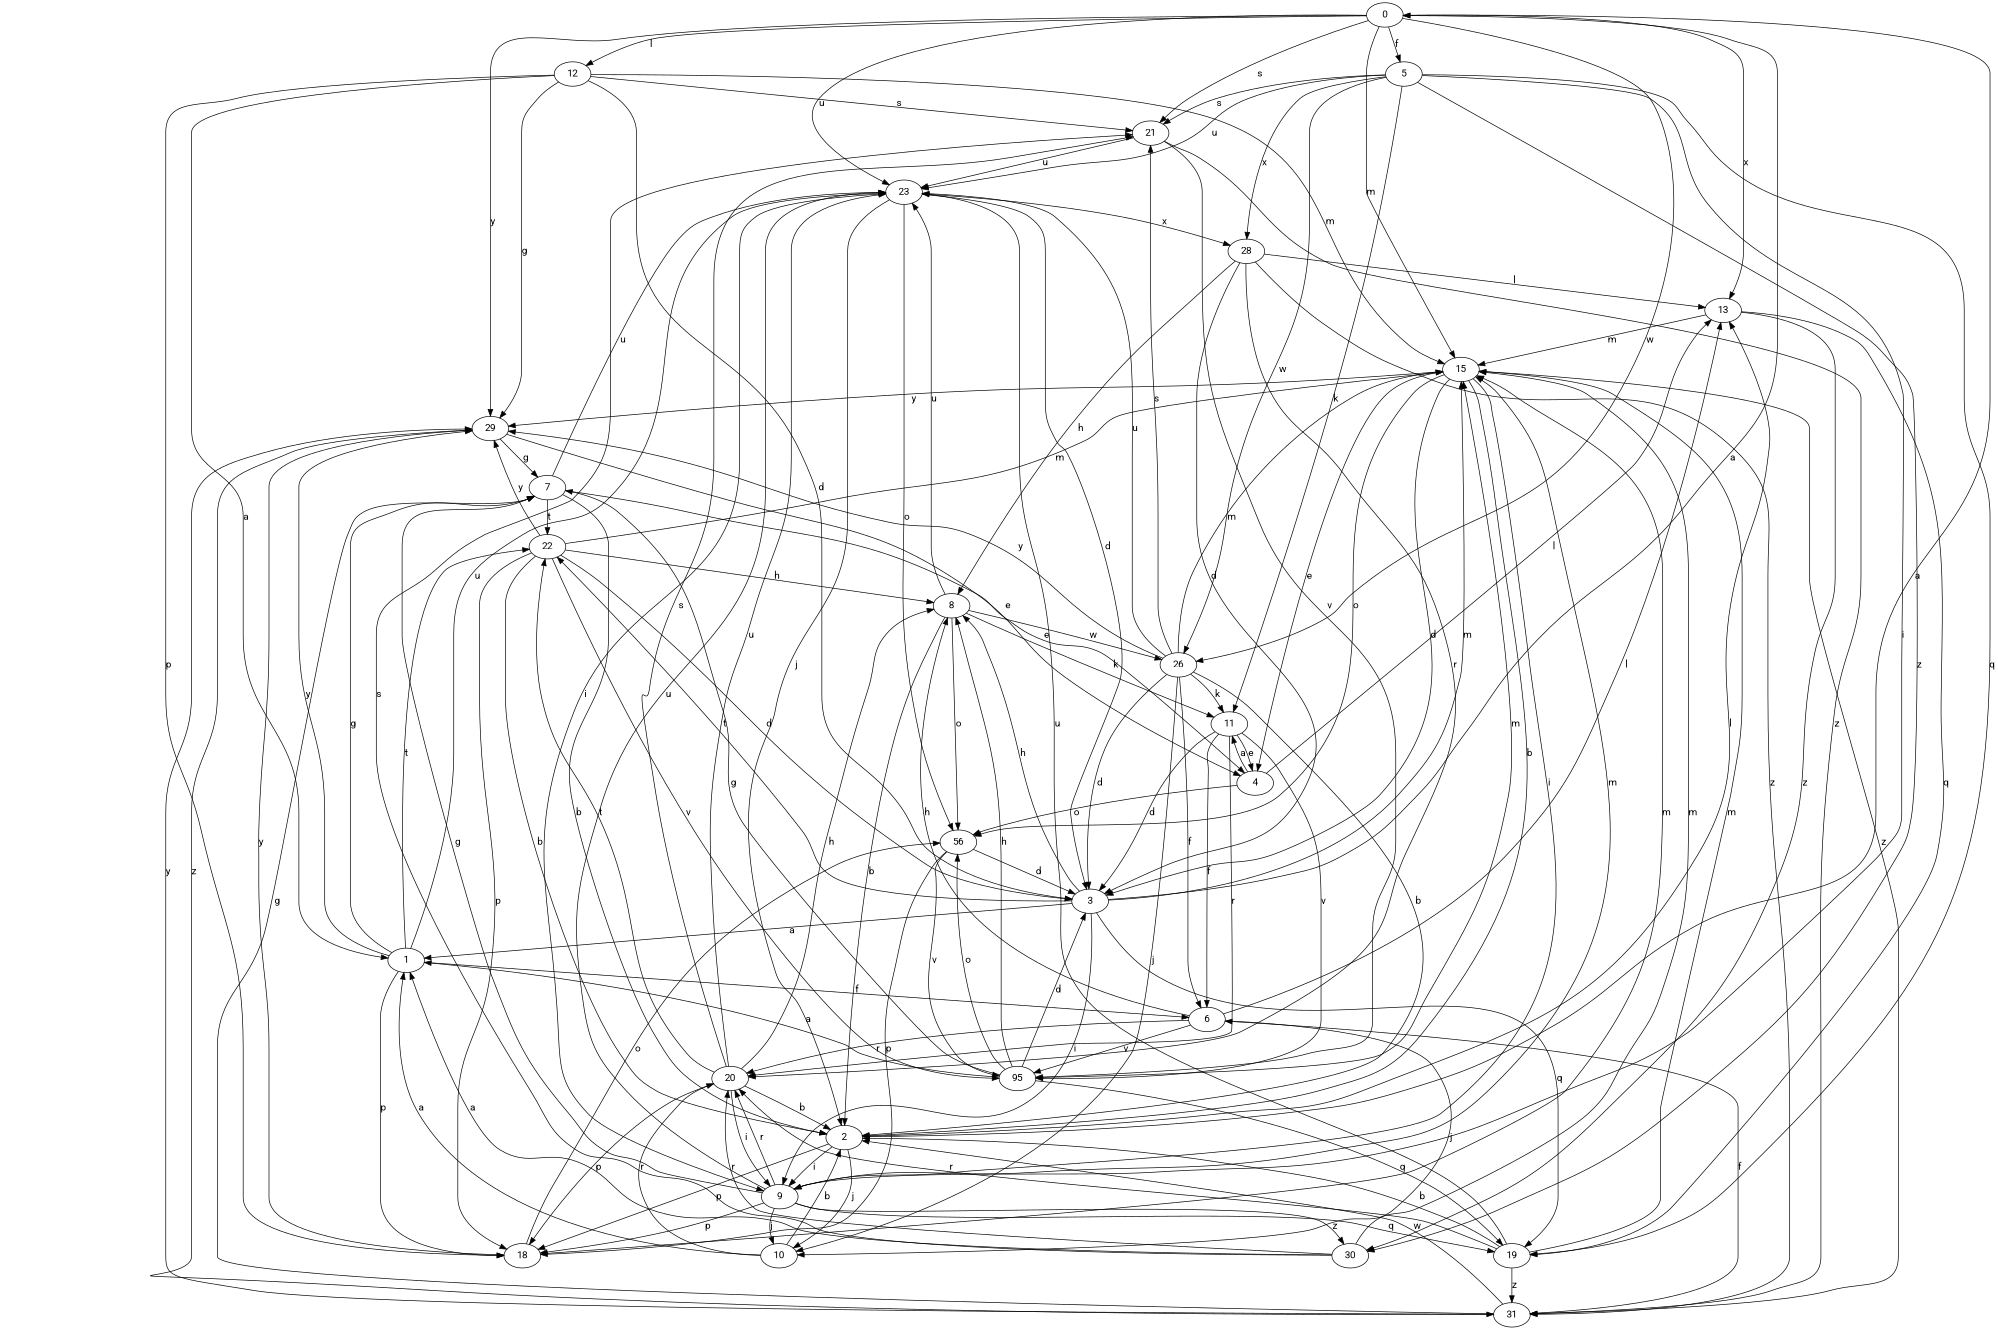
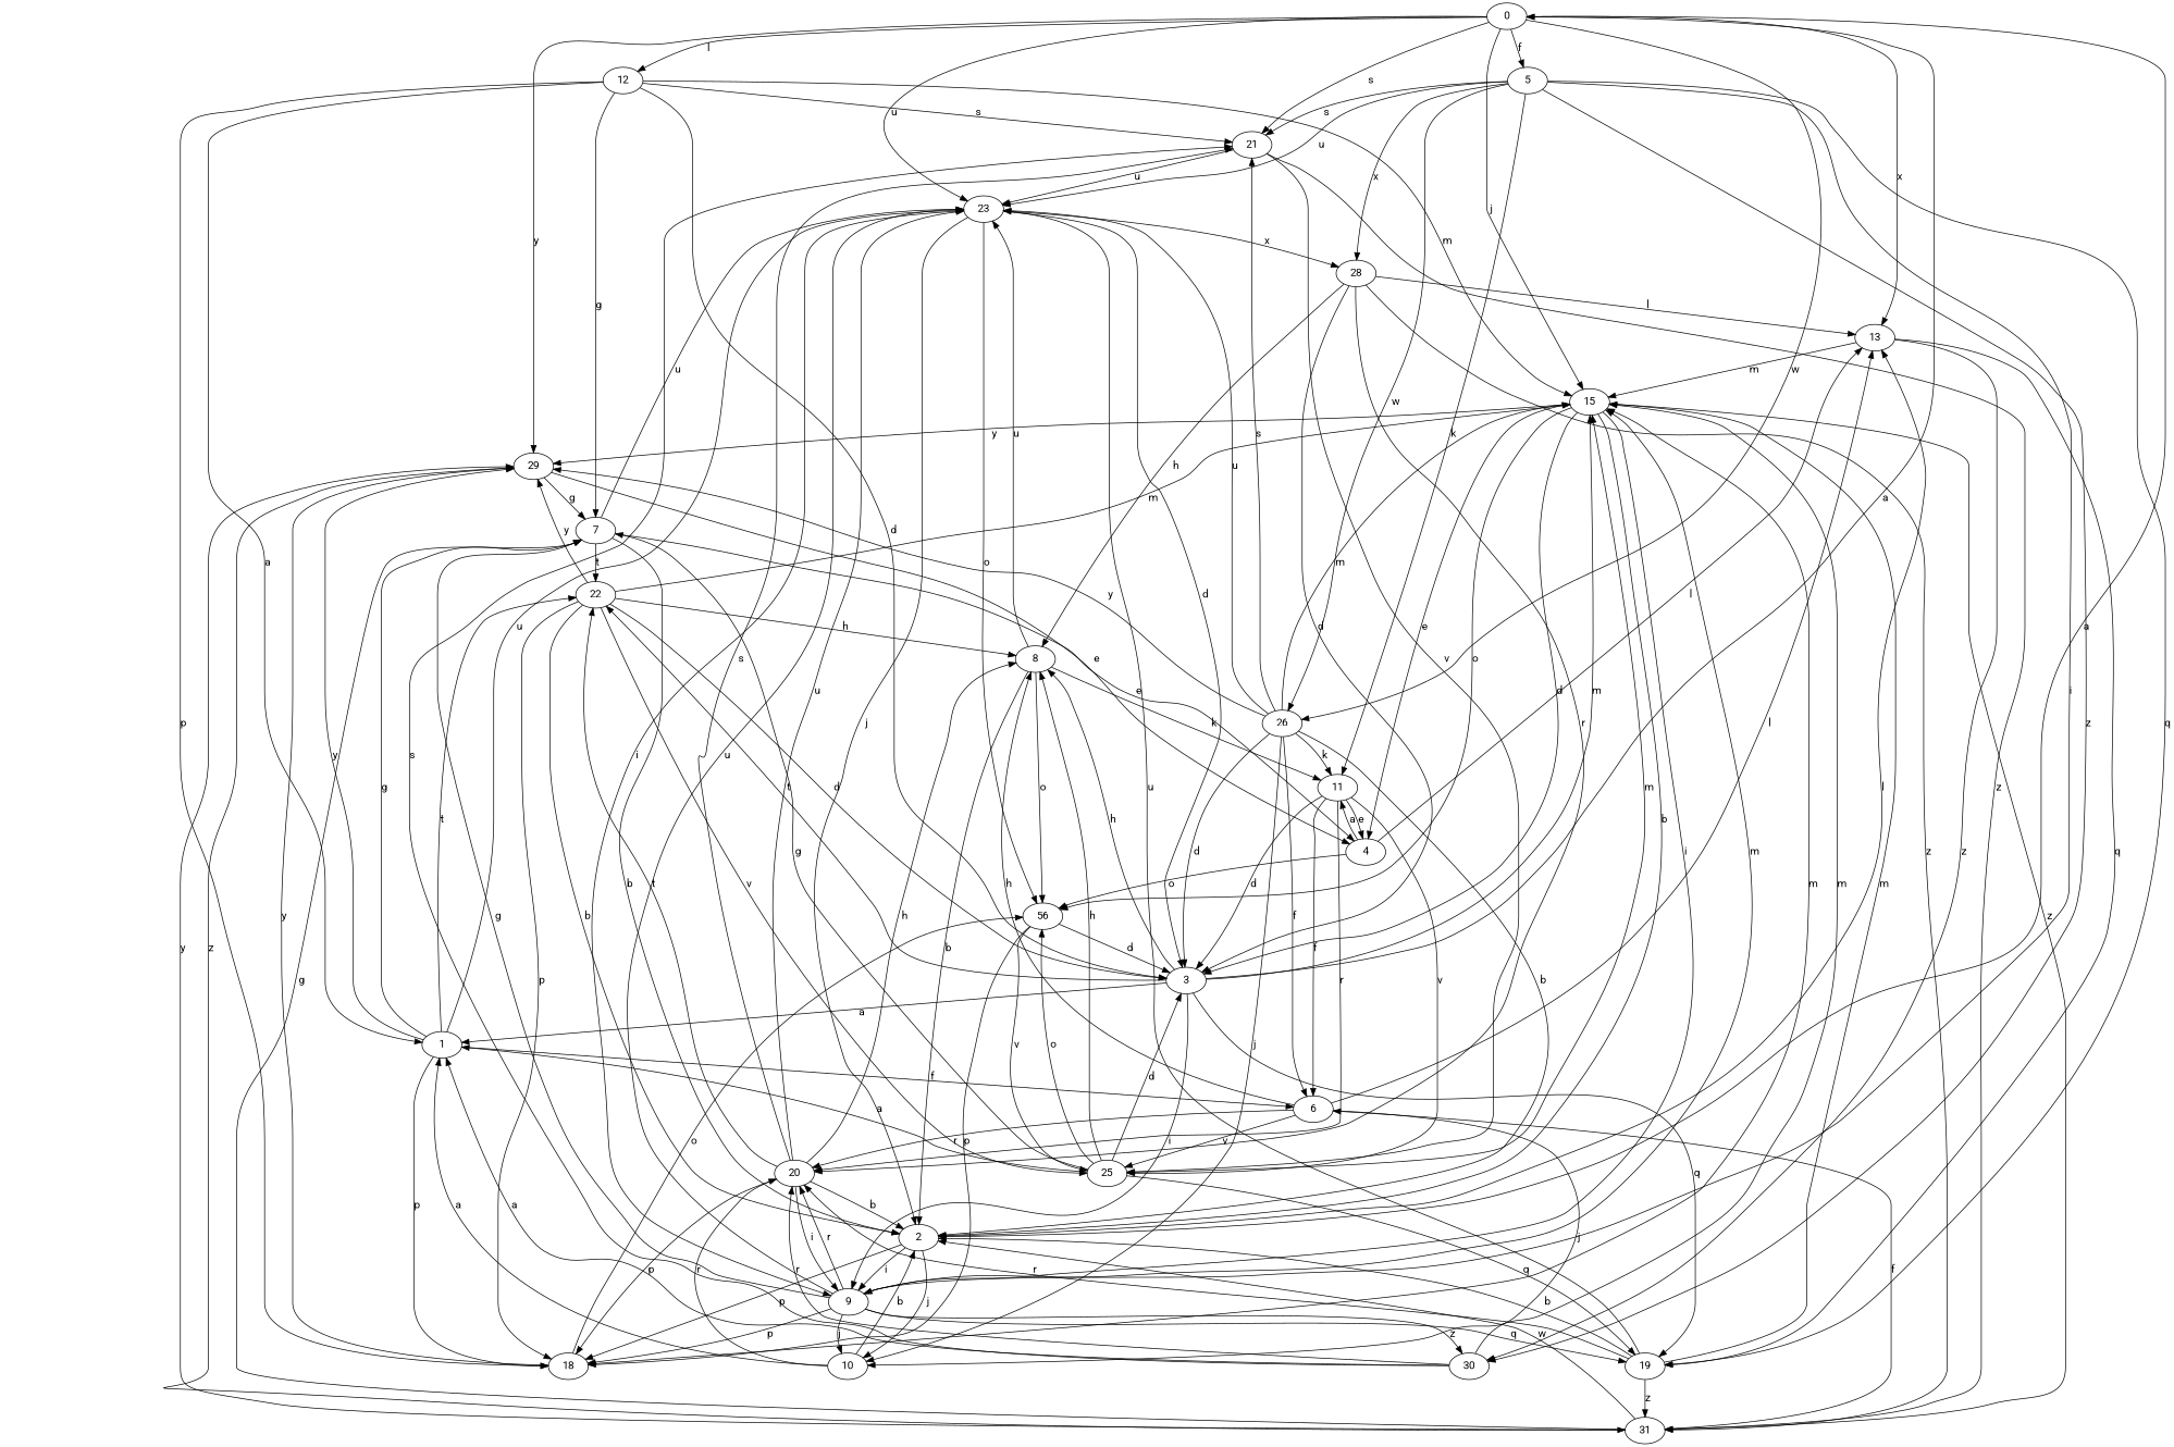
  strict digraph {
    fontname=Roboto
    node [fontname=Roboto]
    edge [fontname=Roboto]
    0
    5
    12
    15
    21
    23
    26
    29
    13
    28
    9
    19
    11
    30
    1
    7
    18
    3
    2
    4
    n21 [label=56]
    31
-   25 [label=95]
+   25
    6
    10
    8
    20
    22
    0 -> 5 [label=f]
    0 -> 12 [label=l]
-   0 -> 15 [label=m]
+   0 -> 15 [label=j]
    0 -> 21 [label=s]
    0 -> 23 [label=u]
    0 -> 26 [label=w]
    0 -> 29 [label=y]
    0 -> 13 [label=x]
    5 -> 21 [label=s]
    5 -> 23 [label=u]
    5 -> 26 [label=w]
    5 -> 28 [label=x]
    5 -> 9 [label=i]
    5 -> 19 [label=q]
    5 -> 11 [label=k]
    5 -> 30 [label=z]
    12 -> 15 [label=m]
    12 -> 21 [label=s]
    12 -> 1 [label=a]
-   12 -> 29 [label=g]
+   12 -> 7 [label=g]
    12 -> 18 [label=p]
    12 -> 3 [label=d]
    15 -> 29 [label=y]
    15 -> 9 [label=i]
    15 -> 3 [label=d]
    15 -> 2 [label=b]
    15 -> 4 [label=e]
    15 -> n21 [label=o]
    15 -> 31 [label=z]
    21 -> 23 [label=u]
    21 -> 31 [label=z]
    21 -> 25 [label=v]
    23 -> 28 [label=x]
    23 -> 9 [label=i]
    23 -> 3 [label=d]
    23 -> 2 [label=j]
    23 -> n21 [label=o]
    26 -> 15 [label=m]
    26 -> 21 [label=s]
    26 -> 23 [label=u]
    26 -> 29 [label=y]
    26 -> 11 [label=k]
    26 -> 3 [label=d]
    26 -> 2 [label=b]
    26 -> 6 [label=f]
    26 -> 10 [label=j]
    29 -> 7 [label=g]
    29 -> 4 [label=e]
    29 -> 31 [label=z]
    13 -> 15 [label=m]
    13 -> 19 [label=q]
    13 -> 30 [label=z]
    28 -> 13 [label=l]
    28 -> 3 [label=d]
    28 -> 31 [label=z]
    28 -> 8 [label=h]
    28 -> 20 [label=r]
    9 -> 15 [label=m]
    9 -> 23 [label=u]
    9 -> 19 [label=q]
    9 -> 30 [label=z]
    9 -> 7 [label=g]
    9 -> 18 [label=p]
    9 -> 10 [label=j]
    9 -> 20 [label=r]
    19 -> 15 [label=m]
    19 -> 23 [label=u]
    19 -> 2 [label=b]
    19 -> 31 [label=z]
    19 -> 20 [label=r]
    11 -> 3 [label=d]
    11 -> 4 [label=e]
    11 -> 25 [label=v]
    11 -> 6 [label=f]
    11 -> 20 [label=r]
    30 -> 15 [label=m]
    30 -> 21 [label=s]
    30 -> 1 [label=a]
    30 -> 20 [label=r]
    1 -> 23 [label=u]
    1 -> 29 [label=y]
    1 -> 7 [label=g]
    1 -> 18 [label=p]
    1 -> 6 [label=f]
    1 -> 22 [label=t]
    7 -> 23 [label=u]
    7 -> 2 [label=b]
    7 -> 4 [label=e]
    7 -> 22 [label=t]
    18 -> 15 [label=m]
    18 -> 29 [label=y]
    18 -> n21 [label=o]
    3 -> 0 [label=a]
    3 -> 15 [label=m]
    3 -> 9 [label=i]
    3 -> 19 [label=q]
    3 -> 1 [label=a]
    3 -> 8 [label=h]
    3 -> 22 [label=t]
    2 -> 0 [label=a]
    2 -> 13 [label=l]
    2 -> 9 [label=i]
    2 -> 18 [label=p]
    2 -> 10 [label=j]
    4 -> 13 [label=l]
    4 -> 11 [label=a]
    4 -> n21 [label=o]
    n21 -> 18 [label=p]
    n21 -> 3 [label=d]
    n21 -> 25 [label=v]
    31 -> 29 [label=y]
    31 -> 7 [label=g]
    31 -> 2 [label=w]
    31 -> 6 [label=f]
    25 -> 15 [label=m]
    25 -> 19 [label=q]
    25 -> 1 [label=a]
    25 -> 7 [label=g]
    25 -> 3 [label=d]
    25 -> n21 [label=o]
    25 -> 8 [label=h]
    6 -> 13 [label=l]
    6 -> 25 [label=v]
    6 -> 10 [label=j]
    6 -> 8 [label=h]
    6 -> 20 [label=r]
    10 -> 1 [label=a]
    10 -> 2 [label=b]
    10 -> 20 [label=r]
    8 -> 23 [label=u]
-   8 -> 26 [label=w]
    8 -> 11 [label=k]
    8 -> 2 [label=b]
    8 -> n21 [label=o]
    20 -> 21 [label=s]
    20 -> 23 [label=u]
    20 -> 9 [label=i]
    20 -> 18 [label=p]
    20 -> 2 [label=b]
    20 -> 8 [label=h]
    20 -> 22 [label=t]
    22 -> 15 [label=m]
    22 -> 29 [label=y]
    22 -> 18 [label=p]
    22 -> 3 [label=d]
    22 -> 2 [label=b]
    22 -> 25 [label=v]
    22 -> 8 [label=h]
  }
